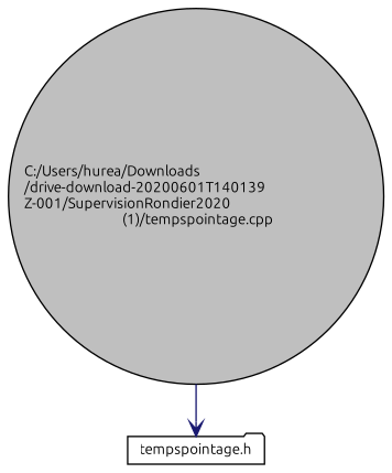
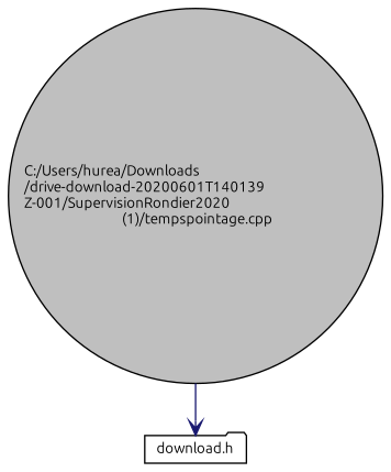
  digraph {
    fontname=Ubuntu
    node [color=black fontname=Ubuntu fontsize=10 style=filled]
    n1 [fillcolor=grey75 fontcolor=black height=0.2 label="C:/Users/hurea/Downloads\l/drive-download-20200601T140139\lZ-001/SupervisionRondier2020\l (1)/tempspointage.cpp" shape=circle width=0.4]
-   n2 [fillcolor=white height=0.2 label="tempspointage.h" shape=folder width=0.4]
+   n2 [fillcolor=white height=0.2 label="download.h" shape=folder width=0.4]
    n1 -> n2 [color=midnightblue fontname=Ubuntu fontsize=10 labelfontname=Helvetica labelfontsize=10 style=solid arrowhead=vee]
  }
